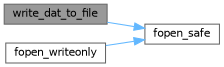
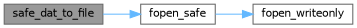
  digraph {
    rankdir=LR
    node [color=grey40 fillcolor=white fontname=Helvetica fontsize=10 shape=box style=filled]
    edge [color=steelblue1 fontname=Helvetica fontsize=10 labelfontname=Helvetica labelfontsize=10 style=solid]
-   n1 [color=gray40 fillcolor=grey60 fontcolor=black height=0.2 label=write_dat_to_file width=0.4]
+   n1 [color=gray40 fillcolor=grey60 fontcolor=black height=0.2 label=safe_dat_to_file width=0.4]
    n2 [height=0.2 label=fopen_safe width=0.4]
    n3 [height=0.2 label=fopen_writeonly width=0.4]
    n1 -> n2
-   n3 -> n2
+   n2 -> n3
  }
